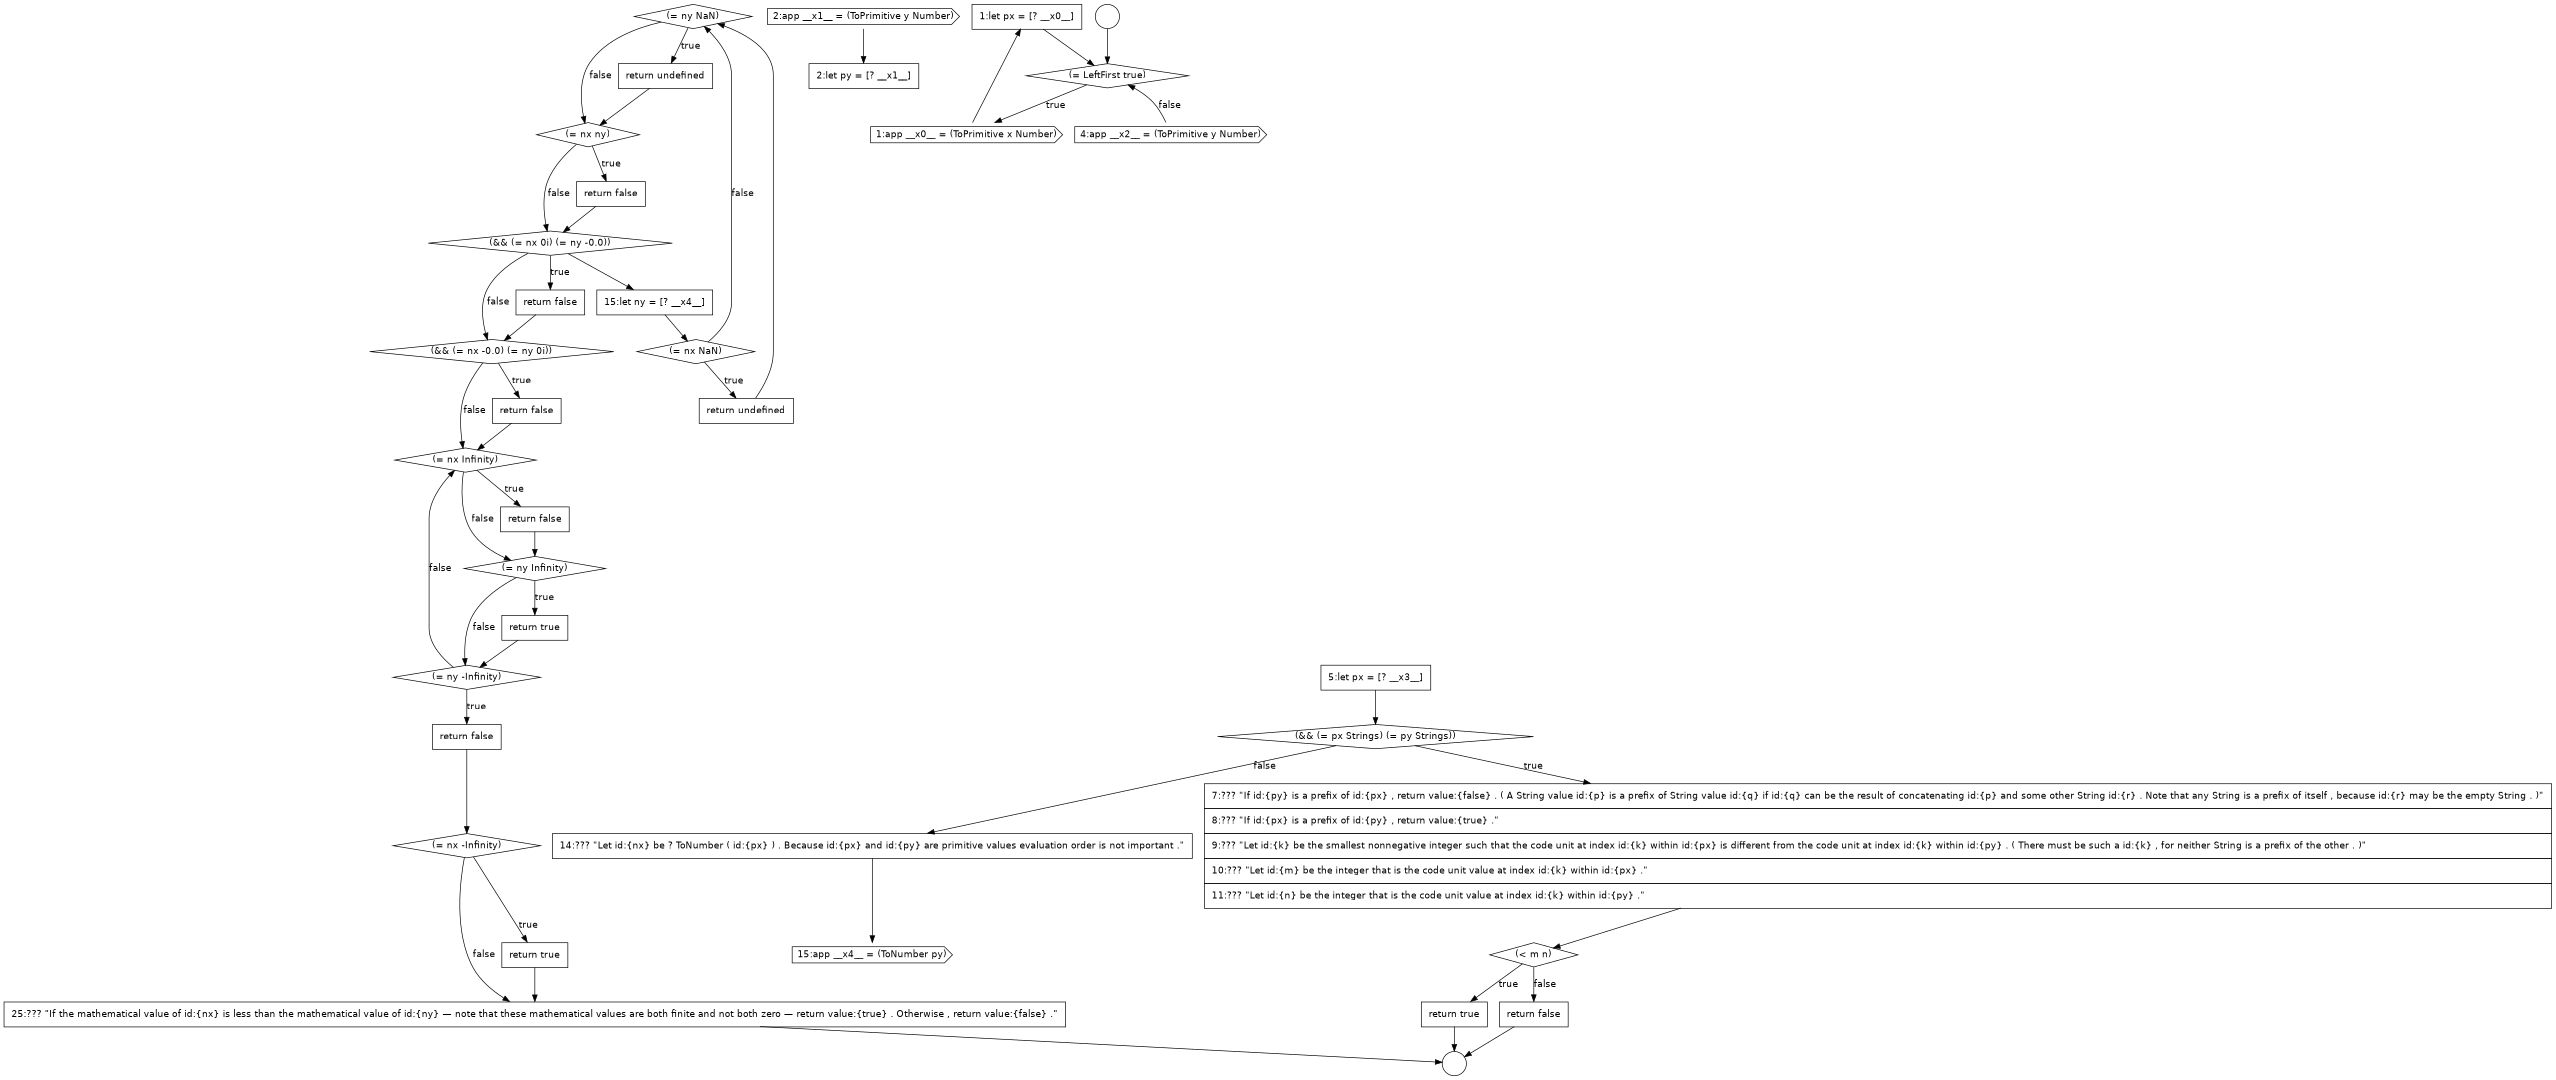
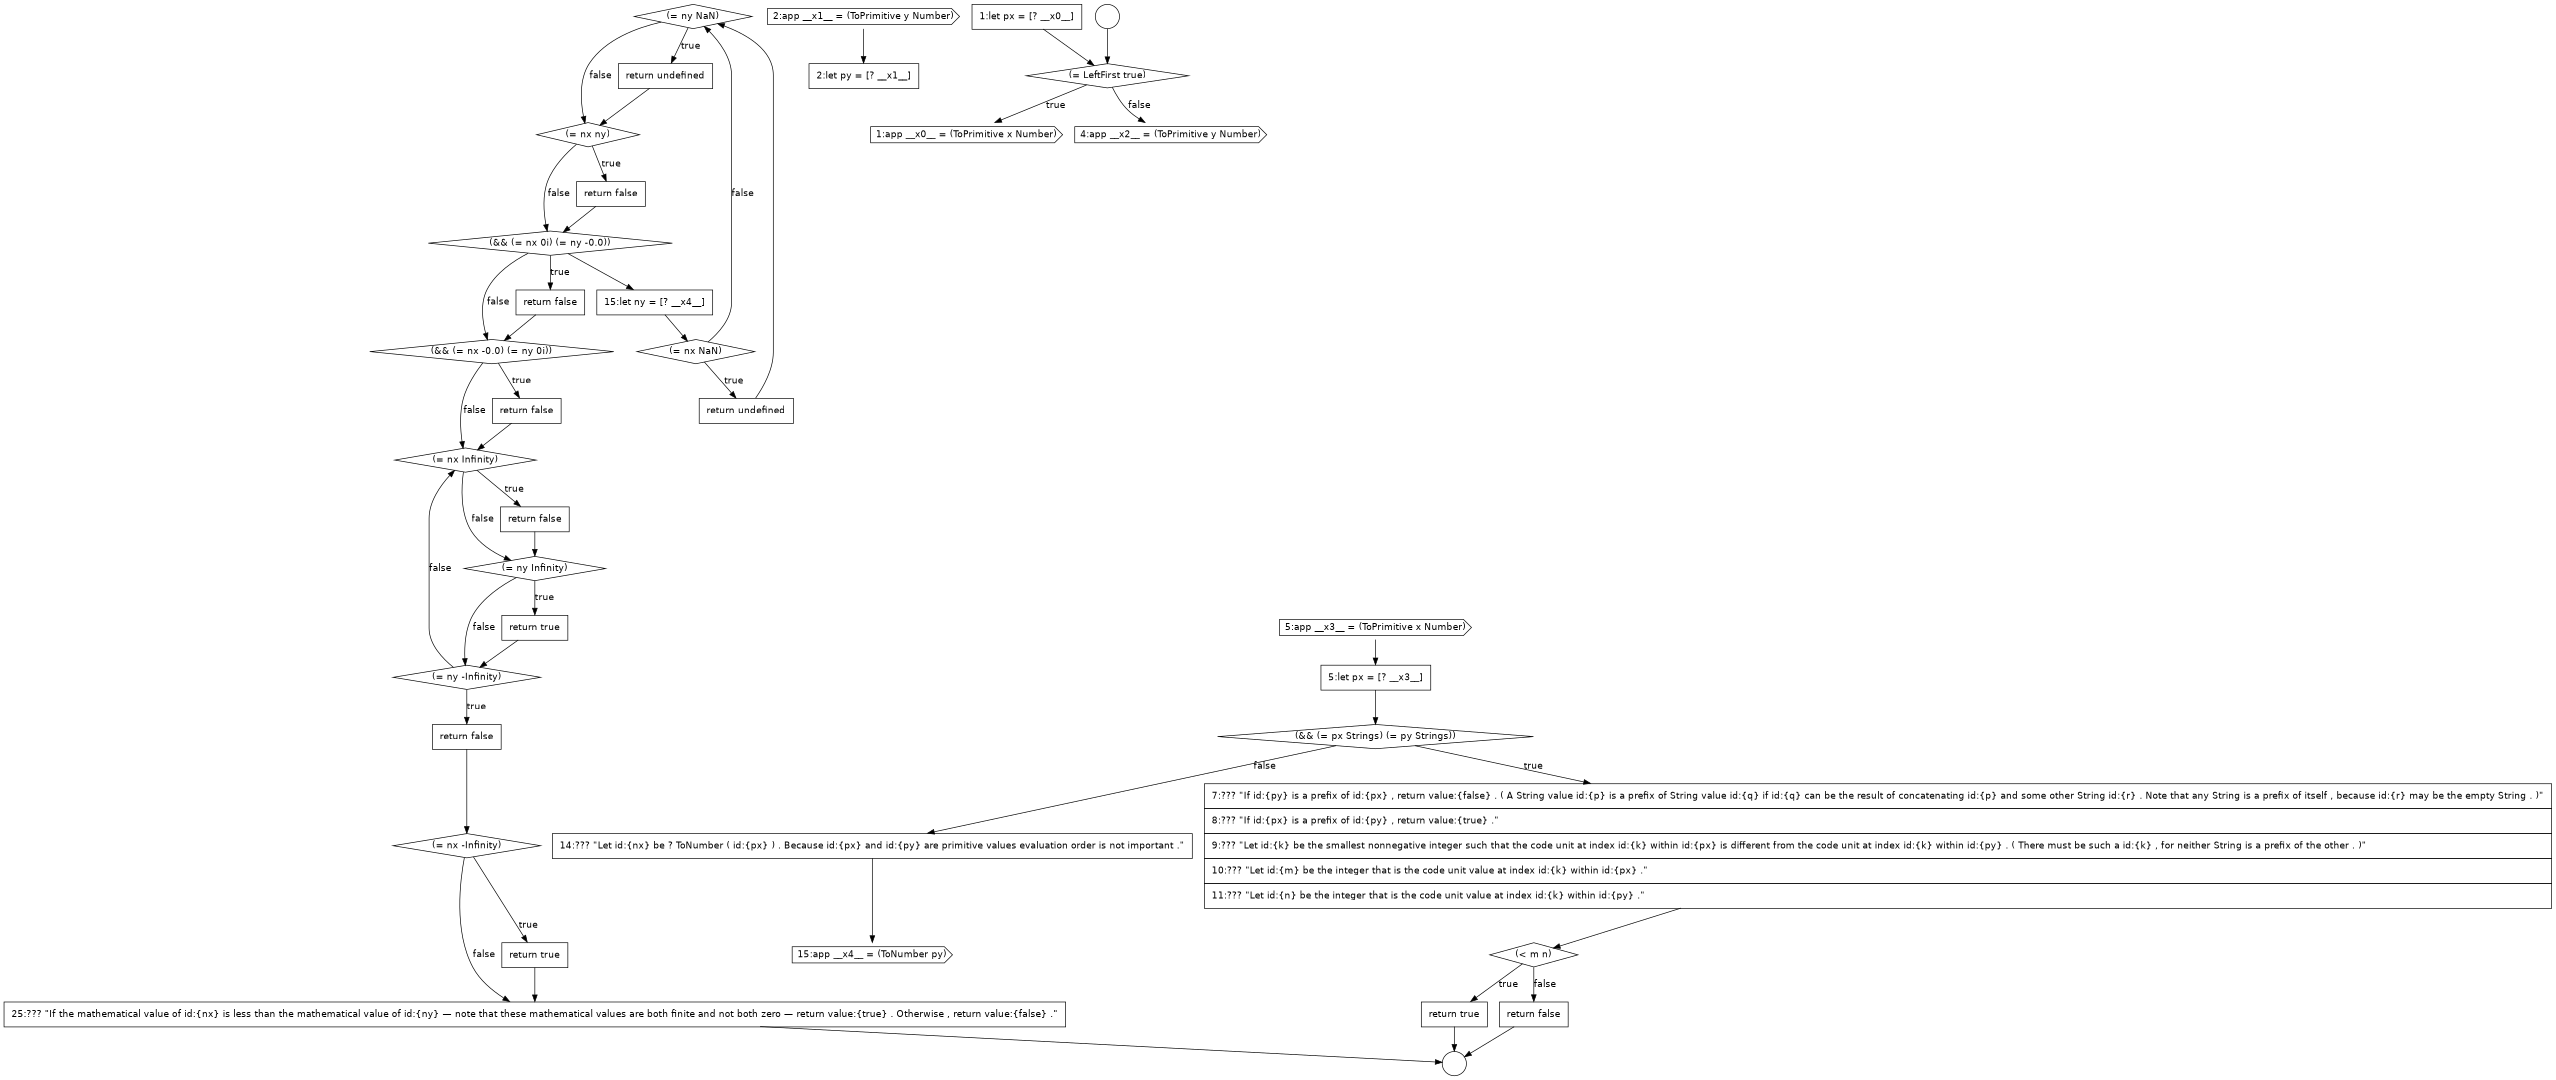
  digraph {
    fontname="DejaVu Sans"
    node [color=black fillcolor=white fontname="DejaVu Sans" shape=none style=filled]
    edge [color=black fontname="DejaVu Sans"]
    n1 [label=<<font color="black">(= ny NaN)</font>> shape=diamond]
    n2 [label=<<font color="black">(= nx ny)</font>> shape=diamond]
    n3 [label=<<font color="black">     <table border="0" cellborder="1" cellspacing="0" cellpadding="10">       <tr><td align="left">return undefined</td></tr>     </table>   </font>> margin=0]
    n4 [label=<<font color="black">(&amp;&amp; (= nx 0i) (= ny -0.0))</font>> shape=diamond]
    n5 [label=<<font color="black">     <table border="0" cellborder="1" cellspacing="0" cellpadding="10">       <tr><td align="left">return false</td></tr>     </table>   </font>> margin=0]
    n6 [label=<<font color="black">(= ny Infinity)</font>> shape=diamond]
    n7 [label=<<font color="black">(= ny -Infinity)</font>> shape=diamond]
    n8 [label=<<font color="black">     <table border="0" cellborder="1" cellspacing="0" cellpadding="10">       <tr><td align="left">return true</td></tr>     </table>   </font>> margin=0]
    n9 [label=<<font color="black">(= nx Infinity)</font>> shape=diamond]
    n10 [label=<<font color="black">     <table border="0" cellborder="1" cellspacing="0" cellpadding="10">       <tr><td align="left">return false</td></tr>     </table>   </font>> margin=0]
    n11 [label=<<font color="black">(&amp;&amp; (= nx -0.0) (= ny 0i))</font>> shape=diamond]
    n12 [label=<<font color="black">     <table border="0" cellborder="1" cellspacing="0" cellpadding="10">       <tr><td align="left">return false</td></tr>     </table>   </font>> margin=0]
    n13 [label=<<font color="black">     <table border="0" cellborder="1" cellspacing="0" cellpadding="10">       <tr><td align="left">15:let ny = [? __x4__]</td></tr>     </table>   </font>> margin=0]
    n14 [label=<<font color="black">     <table border="0" cellborder="1" cellspacing="0" cellpadding="10">       <tr><td align="left">return false</td></tr>     </table>   </font>> margin=0]
    n15 [label=<<font color="black">     <table border="0" cellborder="1" cellspacing="0" cellpadding="10">       <tr><td align="left">return false</td></tr>     </table>   </font>> margin=0]
    n16 [label=<<font color="black">(= nx -Infinity)</font>> shape=diamond]
    n17 [label=<<font color="black">     <table border="0" cellborder="1" cellspacing="0" cellpadding="10">       <tr><td align="left">25:??? &quot;If the mathematical value of id:{nx} is less than the mathematical value of id:{ny} &mdash; note that these mathematical values are both finite and not both zero &mdash; return value:{true} . Otherwise , return value:{false} .&quot;</td></tr>     </table>   </font>> margin=0]
    n18 [label=<<font color="black">     <table border="0" cellborder="1" cellspacing="0" cellpadding="10">       <tr><td align="left">return true</td></tr>     </table>   </font>> margin=0]
    n19 [label=" " shape=circle]
    n20 [label=<<font color="black">     <table border="0" cellborder="1" cellspacing="0" cellpadding="10">       <tr><td align="left">2:let py = [? __x1__]</td></tr>     </table>   </font>> margin=0]
    n21 [label=<<font color="black">(&amp;&amp; (= px Strings) (= py Strings))</font>> shape=diamond]
    n22 [label=<<font color="black">     <table border="0" cellborder="1" cellspacing="0" cellpadding="10">       <tr><td align="left">14:??? &quot;Let id:{nx} be ? ToNumber ( id:{px} ) . Because id:{px} and id:{py} are primitive values evaluation order is not important .&quot;</td></tr>     </table>   </font>> margin=0]
    n23 [label=<<font color="black">     <table border="0" cellborder="1" cellspacing="0" cellpadding="10">       <tr><td align="left">7:??? &quot;If id:{py} is a prefix of id:{px} , return value:{false} . ( A String value id:{p} is a prefix of String value id:{q} if id:{q} can be the result of concatenating id:{p} and some other String id:{r} . Note that any String is a prefix of itself , because id:{r} may be the empty String . )&quot;</td></tr>       <tr><td align="left">8:??? &quot;If id:{px} is a prefix of id:{py} , return value:{true} .&quot;</td></tr>       <tr><td align="left">9:??? &quot;Let id:{k} be the smallest nonnegative integer such that the code unit at index id:{k} within id:{px} is different from the code unit at index id:{k} within id:{py} . ( There must be such a id:{k} , for neither String is a prefix of the other . )&quot;</td></tr>       <tr><td align="left">10:??? &quot;Let id:{m} be the integer that is the code unit value at index id:{k} within id:{px} .&quot;</td></tr>       <tr><td align="left">11:??? &quot;Let id:{n} be the integer that is the code unit value at index id:{k} within id:{py} .&quot;</td></tr>     </table>   </font>> margin=0]
    n24 [label=<<font color="black">     <table border="0" cellborder="1" cellspacing="0" cellpadding="10">       <tr><td align="left">5:let px = [? __x3__]</td></tr>     </table>   </font>> margin=0]
    n25 [label=<<font color="black">15:app __x4__ = (ToNumber py)</font>> shape=cds]
    n26 [label=<<font color="black">     <table border="0" cellborder="1" cellspacing="0" cellpadding="10">       <tr><td align="left">1:let px = [? __x0__]</td></tr>     </table>   </font>> margin=0]
    n27 [label=<<font color="black">(= LeftFirst true)</font>> shape=diamond]
    n28 [label=<<font color="black">2:app __x1__ = (ToPrimitive y Number)</font>> shape=cds]
+   n29 [label=<<font color="black">5:app __x3__ = (ToPrimitive x Number)</font>> shape=cds]
    n30 [label=<<font color="black">(&lt; m n)</font>> shape=diamond]
    n31 [label=<<font color="black">     <table border="0" cellborder="1" cellspacing="0" cellpadding="10">       <tr><td align="left">return true</td></tr>     </table>   </font>> margin=0]
    n32 [label=<<font color="black">     <table border="0" cellborder="1" cellspacing="0" cellpadding="10">       <tr><td align="left">return false</td></tr>     </table>   </font>> margin=0]
    n33 [label=" " shape=circle]
    n34 [label=<<font color="black">1:app __x0__ = (ToPrimitive x Number)</font>> shape=cds]
    n35 [label=<<font color="black">4:app __x2__ = (ToPrimitive y Number)</font>> shape=cds]
    n36 [label=<<font color="black">(= nx NaN)</font>> shape=diamond]
    n37 [label=<<font color="black">     <table border="0" cellborder="1" cellspacing="0" cellpadding="10">       <tr><td align="left">return undefined</td></tr>     </table>   </font>> margin=0]
    n1 -> n2 [label=<<font color="black">false</font>>]
    n1 -> n3 [label=<<font color="black">true</font>>]
    n2 -> n4 [label=<<font color="black">false</font>>]
    n2 -> n5 [label=<<font color="black">true</font>>]
    n3 -> n2
    n4 -> n11 [label=<<font color="black">false</font>>]
    n4 -> n12 [label=<<font color="black">true</font>>]
    n4 -> n13
    n5 -> n4
    n6 -> n7 [label=<<font color="black">false</font>>]
    n6 -> n8 [label=<<font color="black">true</font>>]
    n7 -> n9 [label=<<font color="black">false</font>>]
    n7 -> n10 [label=<<font color="black">true</font>>]
    n8 -> n7
    n9 -> n6 [label=<<font color="black">false</font>>]
    n9 -> n15 [label=<<font color="black">true</font>>]
    n10 -> n16
    n11 -> n9 [label=<<font color="black">false</font>>]
    n11 -> n14 [label=<<font color="black">true</font>>]
    n12 -> n11
    n13 -> n36
    n14 -> n9
    n15 -> n6
    n16 -> n17 [label=<<font color="black">false</font>>]
    n16 -> n18 [label=<<font color="black">true</font>>]
    n17 -> n19
    n18 -> n17
    n21 -> n22 [label=<<font color="black">false</font>>]
    n21 -> n23 [label=<<font color="black">true</font>>]
    n22 -> n25
    n23 -> n30
    n24 -> n21
    n26 -> n27
    n27 -> n34 [label=<<font color="black">true</font>>]
-   n35 -> n27 [label=<<font color="black">false</font>>]
+   n27 -> n35 [label=<<font color="black">false</font>>]
    n28 -> n20
+   n29 -> n24
    n30 -> n31 [label=<<font color="black">true</font>>]
    n30 -> n32 [label=<<font color="black">false</font>>]
    n31 -> n19
    n32 -> n19
    n33 -> n27
-   n34 -> n26
    n36 -> n1 [label=<<font color="black">false</font>>]
    n36 -> n37 [label=<<font color="black">true</font>>]
    n37 -> n1
  }
